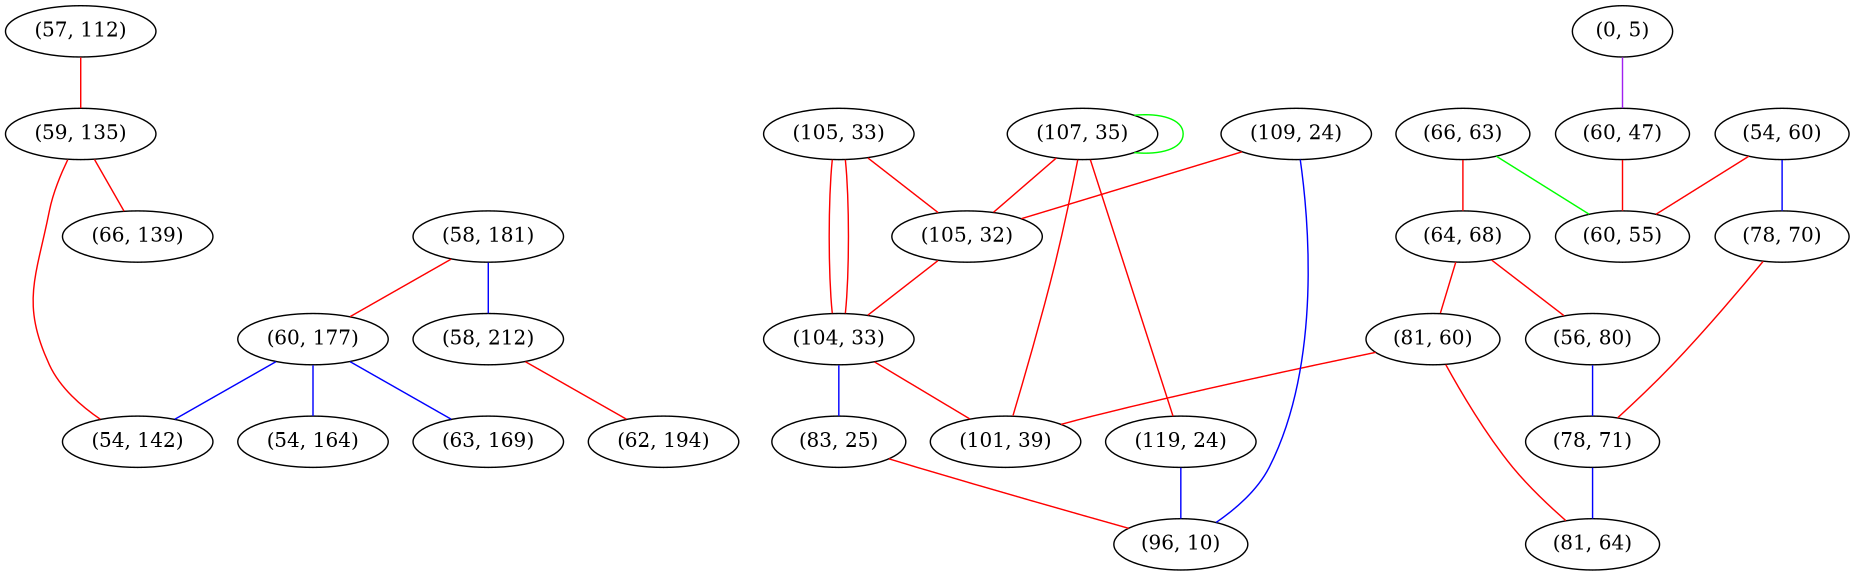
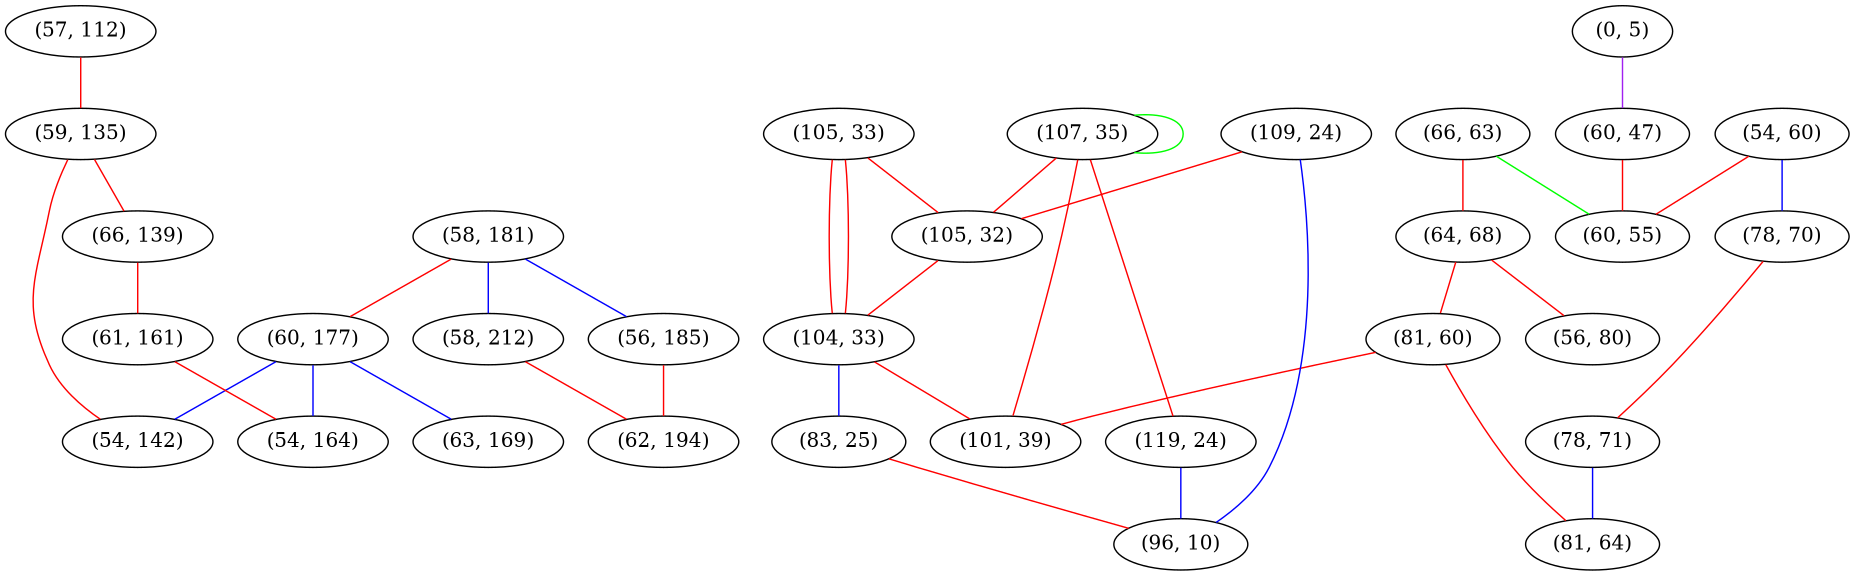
  graph {
    edge [color=red weight=1]
    "(57, 112)"
    "(59, 135)"
    "(66, 139)"
    "(54, 142)"
    n5 [label="(66, 63)"]
    "(64, 68)"
    "(60, 55)"
    "(81, 60)"
    "(56, 80)"
    "(58, 181)"
    "(58, 212)"
    "(60, 177)"
+   "(56, 185)"
    "(62, 194)"
    "(63, 169)"
    "(54, 164)"
+   "(61, 161)"
    n18 [label="(0, 5)"]
    "(60, 47)"
    "(109, 24)"
    "(105, 32)"
    "(96, 10)"
    "(104, 33)"
    "(107, 35)"
    "(119, 24)"
    "(101, 39)"
    "(78, 70)"
    "(78, 71)"
    "(81, 64)"
    "(54, 60)"
    "(105, 33)"
    "(83, 25)"
    "(57, 112)" -- "(59, 135)"
    "(59, 135)" -- "(66, 139)"
    "(59, 135)" -- "(54, 142)"
+   "(66, 139)" -- "(61, 161)"
    n5 -- "(64, 68)"
    n5 -- "(60, 55)" [color=green weight=2]
    "(64, 68)" -- "(81, 60)"
    "(64, 68)" -- "(56, 80)"
    "(81, 60)" -- "(101, 39)"
    "(81, 60)" -- "(81, 64)"
-   "(56, 80)" -- "(78, 71)" [color=blue weight=3]
    "(58, 181)" -- "(58, 212)" [color=blue weight=3]
    "(58, 181)" -- "(60, 177)"
+   "(58, 181)" -- "(56, 185)" [color=blue weight=3]
    "(58, 212)" -- "(62, 194)"
    "(60, 177)" -- "(54, 142)" [color=blue weight=3]
    "(60, 177)" -- "(63, 169)" [color=blue weight=3]
    "(60, 177)" -- "(54, 164)" [color=blue weight=3]
+   "(56, 185)" -- "(62, 194)"
+   "(61, 161)" -- "(54, 164)"
    n18 -- "(60, 47)" [color=purple weight=4]
    "(60, 47)" -- "(60, 55)"
    "(109, 24)" -- "(105, 32)"
    "(109, 24)" -- "(96, 10)" [color=blue weight=3]
    "(105, 32)" -- "(104, 33)"
    "(104, 33)" -- "(101, 39)"
    "(104, 33)" -- "(83, 25)" [color=blue weight=3]
    "(107, 35)" -- "(105, 32)"
    "(107, 35)" -- "(107, 35)" [color=green weight=2]
    "(107, 35)" -- "(119, 24)"
    "(107, 35)" -- "(101, 39)"
    "(119, 24)" -- "(96, 10)" [color=blue weight=3]
    "(78, 70)" -- "(78, 71)"
    "(78, 71)" -- "(81, 64)" [color=blue weight=3]
    "(54, 60)" -- "(60, 55)"
    "(54, 60)" -- "(78, 70)" [color=blue weight=3]
    "(105, 33)" -- "(105, 32)"
    "(105, 33)" -- "(104, 33)"
    "(105, 33)" -- "(104, 33)"
    "(83, 25)" -- "(96, 10)"
  }
